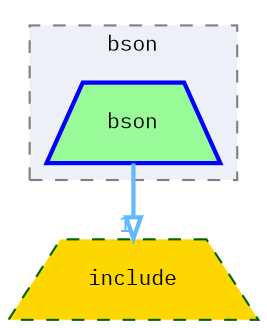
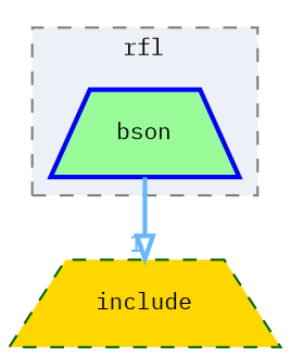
  digraph {
    compound=true
    fontname="IBM Plex Mono"
    node [fontname="IBM Plex Mono" fontsize=10 shape=trapezium]
    n1 [color=blue fillcolor=palegreen height=0.2 label=bson style="filled,bold" width=0.4]
    n2 [color=darkgreen fillcolor=gold height=0.2 label=include style="filled,dashed" width=0.4]
    subgraph cluster_1 {
      bgcolor="#edf0f7"
      fontsize=10
-     label=bson
+     label=rfl
      pencolor=grey50
      style="filled,dashed"
      n1
    }
    n1 -> n2 [color=steelblue1 fontcolor=steelblue1 fontname="IBM Plex Mono" fontsize=10 headlabel=1 labeldistance=1.5 labelfontname=Helvetica labelfontsize=10 style=bold arrowhead=onormal]
  }
